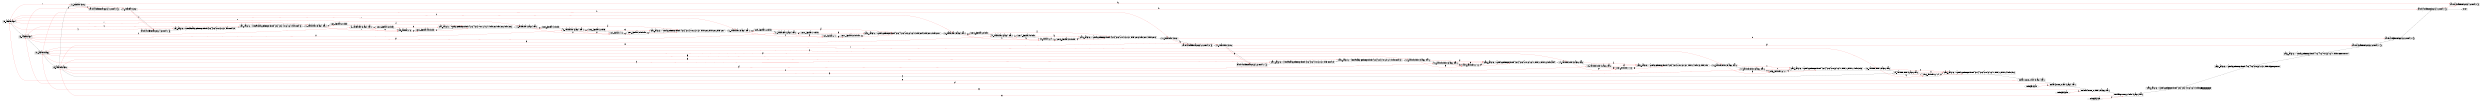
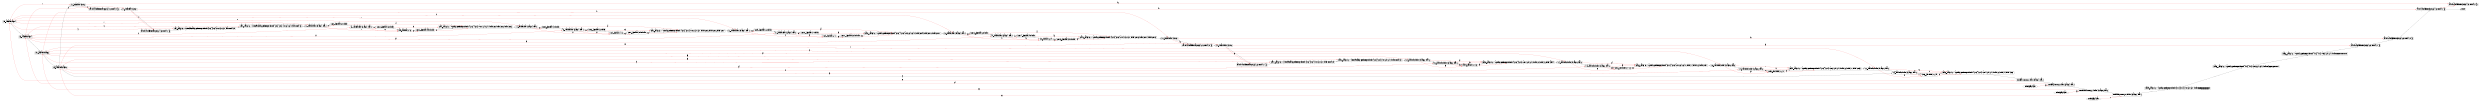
  digraph {
    rankdir=LR
    node [shape=record]
    edge [color=red]
    n1 [label="  %fx = alloca float, align 4"]
    n2 [label="  %fy = alloca float, align 4"]
    n3 [label="  %0 = bitcast float* %fx to i8*"]
    n4 [label="  %call = call i32 (i8*, ...) @__isoc99_scanf(i8* getelementptr inbounds ([3 x i8], [3 x i8]* @.str, i64 0, i64 0), float* nonnull %fx)"]
    n5 [label="  %2 = load float, float* %fx, align 4, !tbaa !2"]
    n6 [label="  %4 = load float, float* %fx, align 4, !tbaa !2"]
    n7 [label="  %6 = load float, float* %fx, align 4, !tbaa !2"]
    n8 [label="  %8 = load float, float* %fx, align 4, !tbaa !2"]
    n9 [label="  %dx = alloca double, align 8"]
    n10 [label="  %1 = bitcast float* %fy to i8*"]
    n11 [label="  %call1 = call i32 (i8*, ...) @__isoc99_scanf(i8* getelementptr inbounds ([3 x i8], [3 x i8]* @.str, i64 0, i64 0), float* nonnull %fy)"]
    n12 [label="  %3 = load float, float* %fy, align 4, !tbaa !2"]
    n13 [label="  %5 = load float, float* %fy, align 4, !tbaa !2"]
    n14 [label="  %7 = load float, float* %fy, align 4, !tbaa !2"]
    n15 [label="  %9 = load float, float* %fy, align 4, !tbaa !2"]
    n16 [label="  call void @llvm.lifetime.start.p0i8(i64 4, i8* nonnull %0) #3"]
    n17 [label="  call void @llvm.lifetime.end.p0i8(i64 4, i8* nonnull %0) #3"]
    n18 [label="  %conv = fpext float %2 to double"]
    n19 [label="  %add = fadd float %2, %3"]
    n20 [label="  %conv5 = fpext float %4 to double"]
    n21 [label="  %sub = fsub float %4, %5"]
    n22 [label="  %conv9 = fpext float %6 to double"]
    n23 [label="  %mul = fmul float %6, %7"]
    n24 [label="  %conv13 = fpext float %8 to double"]
    n25 [label="  %div = fdiv float %8, %9"]
    n26 [label="  %dy = alloca double, align 8"]
    n27 [label="  %10 = bitcast double* %dx to i8*"]
    n28 [label="  %call17 = call i32 (i8*, ...) @__isoc99_scanf(i8* getelementptr inbounds ([3 x i8], [3 x i8]* @.str, i64 0, i64 0), double* nonnull %dx)"]
    n29 [label="  %12 = load double, double* %dx, align 8, !tbaa !6"]
    n30 [label="  %14 = load double, double* %dx, align 8, !tbaa !6"]
    n31 [label="  %16 = load double, double* %dx, align 8, !tbaa !6"]
    n32 [label="  %18 = load double, double* %dx, align 8, !tbaa !6"]
    n33 [label="  call void @llvm.lifetime.start.p0i8(i64 4, i8* nonnull %1) #3"]
    n34 [label="  call void @llvm.lifetime.end.p0i8(i64 4, i8* nonnull %1) #3"]
    n35 [label="  %conv2 = fpext float %3 to double"]
    n36 [label="  %conv6 = fpext float %5 to double"]
    n37 [label="  %conv10 = fpext float %7 to double"]
    n38 [label="  %conv14 = fpext float %9 to double"]
    n39 [label="  %11 = bitcast double* %dy to i8*"]
    n40 [label="  %call18 = call i32 (i8*, ...) @__isoc99_scanf(i8* getelementptr inbounds ([3 x i8], [3 x i8]* @.str, i64 0, i64 0), double* nonnull %dy)"]
    n41 [label="  %13 = load double, double* %dy, align 8, !tbaa !6"]
    n42 [label="  %15 = load double, double* %dy, align 8, !tbaa !6"]
    n43 [label="  %17 = load double, double* %dy, align 8, !tbaa !6"]
    n44 [label="  %19 = load double, double* %dy, align 8, !tbaa !6"]
    n45 [label="  call void @llvm.lifetime.start.p0i8(i64 8, i8* nonnull %10) #3"]
    n46 [label="  call void @llvm.lifetime.end.p0i8(i64 8, i8* nonnull %10) #3"]
-   n47 [label="  %add19 = fadd double %12, %13"]
+   n47 [label="%add19 = fadd mul %12, %13"]
    n48 [label="  %call20 = call i32 (i8*, ...) @printf(i8* getelementptr inbounds ([13 x i8], [13 x i8]* @.str.1, i64 0, i64 0), double %12, double %13, double %add19)"]
    n49 [label="  %sub21 = fsub double %14, %15"]
    n50 [label="  %call22 = call i32 (i8*, ...) @printf(i8* getelementptr inbounds ([13 x i8], [13 x i8]* @.str.2, i64 0, i64 0), double %14, double %15, double %sub21)"]
    n51 [label="  %mul23 = fmul double %16, %17"]
    n52 [label="  %call24 = call i32 (i8*, ...) @printf(i8* getelementptr inbounds ([13 x i8], [13 x i8]* @.str.3, i64 0, i64 0), double %16, double %17, double %mul23)"]
    n53 [label="  %div25 = fdiv double %18, %19"]
    n54 [label="  %call26 = call i32 (i8*, ...) @printf(i8* getelementptr inbounds ([13 x i8], [13 x i8]* @.str.4, i64 0, i64 0), double %18, double %19, double %div25)"]
    n55 [label="  call void @llvm.lifetime.start.p0i8(i64 8, i8* nonnull %11) #3"]
    n56 [label="  call void @llvm.lifetime.end.p0i8(i64 8, i8* nonnull %11) #3"]
    n57 [label="  ret void"]
    n58 [label="  %call4 = call i32 (i8*, ...) @printf(i8* getelementptr inbounds ([13 x i8], [13 x i8]* @.str.1, i64 0, i64 0), double %conv, double %conv2, double %conv3)"]
    n59 [label="  %conv3 = fpext float %add to double"]
    n60 [label="  %call8 = call i32 (i8*, ...) @printf(i8* getelementptr inbounds ([13 x i8], [13 x i8]* @.str.2, i64 0, i64 0), double %conv5, double %conv6, double %conv7)"]
    n61 [label="  %conv7 = fpext float %sub to double"]
    n62 [label="  %call12 = call i32 (i8*, ...) @printf(i8* getelementptr inbounds ([13 x i8], [13 x i8]* @.str.3, i64 0, i64 0), double %conv9, double %conv10, double %conv11)"]
    n63 [label="  %conv11 = fpext float %mul to double"]
    n64 [label="  %call16 = call i32 (i8*, ...) @printf(i8* getelementptr inbounds ([13 x i8], [13 x i8]* @.str.4, i64 0, i64 0), double %conv13, double %conv14, double %conv15)"]
    n65 [label="  %conv15 = fpext float %div to double"]
    n66 [label="  store float 1.000000e+01, float* %fx, align 4, !tbaa !2"]
    n67 [label="  store float 6.000000e+00, float* %fy, align 4, !tbaa !2"]
    n68 [label="  store double 1.000000e+01, double* %dx, align 8, !tbaa !6"]
    n69 [label="  store double 6.000000e+00, double* %dy, align 8, !tbaa !6"]
    n70 [label="  %call29 = call i32 (i8*, ...) @printf(i8* getelementptr inbounds ([3 x i8], [3 x i8]* @.str, i64 0, i64 0), double 0x3FFAAAAAAAAAAAAB)"]
    n71 [label="  %call32 = call i32 (i8*, ...) @printf(i8* getelementptr inbounds ([4 x i8], [4 x i8]* @.str.5, i64 0, i64 0), double 0x45F8BD1A00000000)"]
    n72 [label="  %call36 = call i32 (i8*, ...) @printf(i8* getelementptr inbounds ([4 x i8], [4 x i8]* @.str.5, i64 0, i64 0), double 0x7FF0000000000000)"]
    Node0x55ff76475a20 [shape=""]
    Node0x55ff76475ae0 [shape=""]
    Node0x55ff76475ba0 [shape=""]
    n1 -> n2 [color=""]
    n1 -> n3 [label=1]
    n1 -> n4 [label=5]
    n1 -> n5 [label=7]
    n1 -> n6 [label=17]
    n1 -> n7 [label=27]
    n1 -> n8 [label=37]
    n2 -> n9 [color=""]
    n2 -> n10 [label=3]
    n2 -> n11 [label=6]
    n2 -> n12 [label=9]
    n2 -> n13 [label=19]
    n2 -> n14 [label=29]
    n2 -> n15 [label=39]
    n3 -> n16 [color=""]
    n3 -> n16 [label=2]
    n3 -> n17 [label=92]
    n4 -> n11 [color=""]
    n5 -> n18 [color=""]
    n5 -> n18 [label=8]
    n5 -> n19 [label=11]
    n6 -> n20 [color=""]
    n6 -> n20 [label=18]
    n6 -> n21 [label=21]
    n7 -> n22 [color=""]
    n7 -> n22 [label=28]
    n7 -> n23 [label=31]
    n8 -> n24 [color=""]
    n8 -> n24 [label=38]
    n8 -> n25 [label=41]
    n9 -> n26 [color=""]
    n9 -> n27 [label=47]
    n9 -> n28 [label=51]
    n9 -> n29 [label=53]
    n9 -> n30 [label=60]
    n9 -> n31 [label=67]
    n9 -> n32 [label=74]
    n10 -> n33 [color=""]
    n10 -> n33 [label=4]
    n10 -> n34 [label=91]
    n11 -> n5 [color=""]
    n12 -> n19 [label=12]
    n12 -> n35 [color=""]
    n12 -> n35 [label=10]
    n13 -> n21 [label=22]
    n13 -> n36 [color=""]
    n13 -> n36 [label=20]
    n14 -> n23 [label=32]
    n14 -> n37 [color=""]
    n14 -> n37 [label=30]
    n15 -> n25 [label=42]
    n15 -> n38 [color=""]
    n15 -> n38 [label=40]
    n16 -> n10 [color=""]
    n18 -> n12 [color=""]
    n18 -> n58 [label=14]
    n19 -> n59 [color=""]
    n19 -> n59 [label=13]
    n20 -> n13 [color=""]
    n20 -> n60 [label=24]
    n21 -> n61 [color=""]
    n21 -> n61 [label=23]
    n22 -> n14 [color=""]
    n22 -> n62 [label=34]
    n23 -> n63 [color=""]
    n23 -> n63 [label=33]
    n24 -> n15 [color=""]
    n24 -> n64 [label=44]
    n25 -> n65 [color=""]
    n25 -> n65 [label=43]
    n26 -> n3 [color=""]
    n26 -> n39 [label=49]
    n26 -> n40 [label=52]
    n26 -> n41 [label=54]
    n26 -> n42 [label=61]
    n26 -> n43 [label=68]
    n26 -> n44 [color=black label=75]
    n27 -> n45 [color=""]
    n27 -> n45 [label=48]
    n27 -> n46 [label=90]
    n28 -> n40 [color=""]
    n29 -> n41 [color=""]
    n29 -> n47 [label=55]
    n29 -> n48 [label=57]
    n30 -> n42 [color=""]
    n30 -> n49 [label=62]
    n30 -> n50 [label=64]
    n31 -> n43 [color=""]
    n31 -> n51 [label=69]
    n31 -> n52 [label=71]
    n32 -> n44 [color=""]
    n32 -> n53 [label=76]
    n32 -> n54 [label=78]
    n33 -> n4 [color=""]
    n34 -> n17
    n34 -> n57 [color=""]
    n35 -> n19 [color=""]
    n35 -> n58 [label=15]
    n36 -> n21 [color=""]
    n36 -> n60 [label=25]
    n37 -> n23 [color=""]
    n37 -> n62 [label=35]
    n38 -> n25 [color=""]
    n38 -> n64 [label=45]
    n39 -> n55 [color=""]
    n39 -> n55 [label=50]
    n39 -> n56 [label=89]
    n40 -> n29 [color=""]
    n41 -> n47 [color=""]
    n41 -> n47 [label=56]
    n41 -> n48 [label=58]
    n42 -> n49 [color=""]
    n42 -> n49 [label=63]
    n42 -> n50 [label=65]
    n43 -> n51 [color=""]
    n43 -> n51 [label=70]
    n43 -> n52 [label=72]
    n44 -> n53 [color=""]
    n44 -> n53 [label=77]
    n44 -> n54 [label=79]
    n45 -> n39 [color=""]
    n46 -> n34 [color=""]
    n47 -> n48 [color=""]
    n47 -> n48 [label=59]
    n48 -> n30 [color=""]
    n49 -> n50 [color=""]
    n49 -> n50 [label=66]
    n50 -> n31 [color=""]
    n51 -> n52 [color=""]
    n51 -> n52 [label=73]
    n52 -> n32 [color=""]
    n53 -> n54 [color=""]
    n53 -> n54 [label=80]
    n54 -> n66 [color=""]
    n55 -> n28 [color=""]
    n56 -> n46 [color=""]
    n58 -> n6 [color=""]
    n59 -> n58 [color=""]
    n59 -> n58 [label=16]
    n60 -> n7 [color=""]
    n61 -> n60 [color=""]
    n61 -> n60 [label=26]
    n62 -> n8 [color=""]
    n63 -> n62 [color=""]
    n63 -> n62 [label=36]
    n64 -> n27 [color=""]
    n65 -> n64 [color=""]
    n65 -> n64 [label=46]
    n66 -> n1 [label=82]
    n66 -> n67 [color=""]
    n67 -> n2 [label=84]
    n67 -> n68 [color=""]
    n68 -> n9 [label=86]
    n68 -> n69 [color=""]
    n69 -> n26 [label=88]
    n69 -> n70 [color=""]
    n70 -> n71 [color=""]
    n71 -> n72 [color=""]
    n72 -> n56 [color=""]
    Node0x55ff76475a20 -> n67 [label=83]
    Node0x55ff76475ae0 -> n68 [label=85]
    Node0x55ff76475ba0 -> n69 [label=87]
  }
